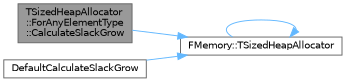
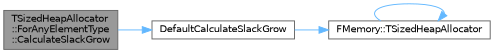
  digraph {
    rankdir=LR
    node [color=grey40 fillcolor=white fontname=Helvetica fontsize=10 shape=box style=filled]
    edge [color=steelblue1 fontname=Helvetica fontsize=10 labelfontname=Helvetica labelfontsize=10 style=solid]
    n1 [color=gray40 fillcolor=grey60 fontcolor=black height=0.2 label="TSizedHeapAllocator\l::ForAnyElementType\l::CalculateSlackGrow" width=0.4]
    n2 [height=0.2 label=DefaultCalculateSlackGrow width=0.4]
    n3 [height=0.2 label="FMemory::TSizedHeapAllocator" width=0.4]
-   n1 -> n3
+   n1 -> n2
    n2 -> n3
    n3 -> n3
  }
